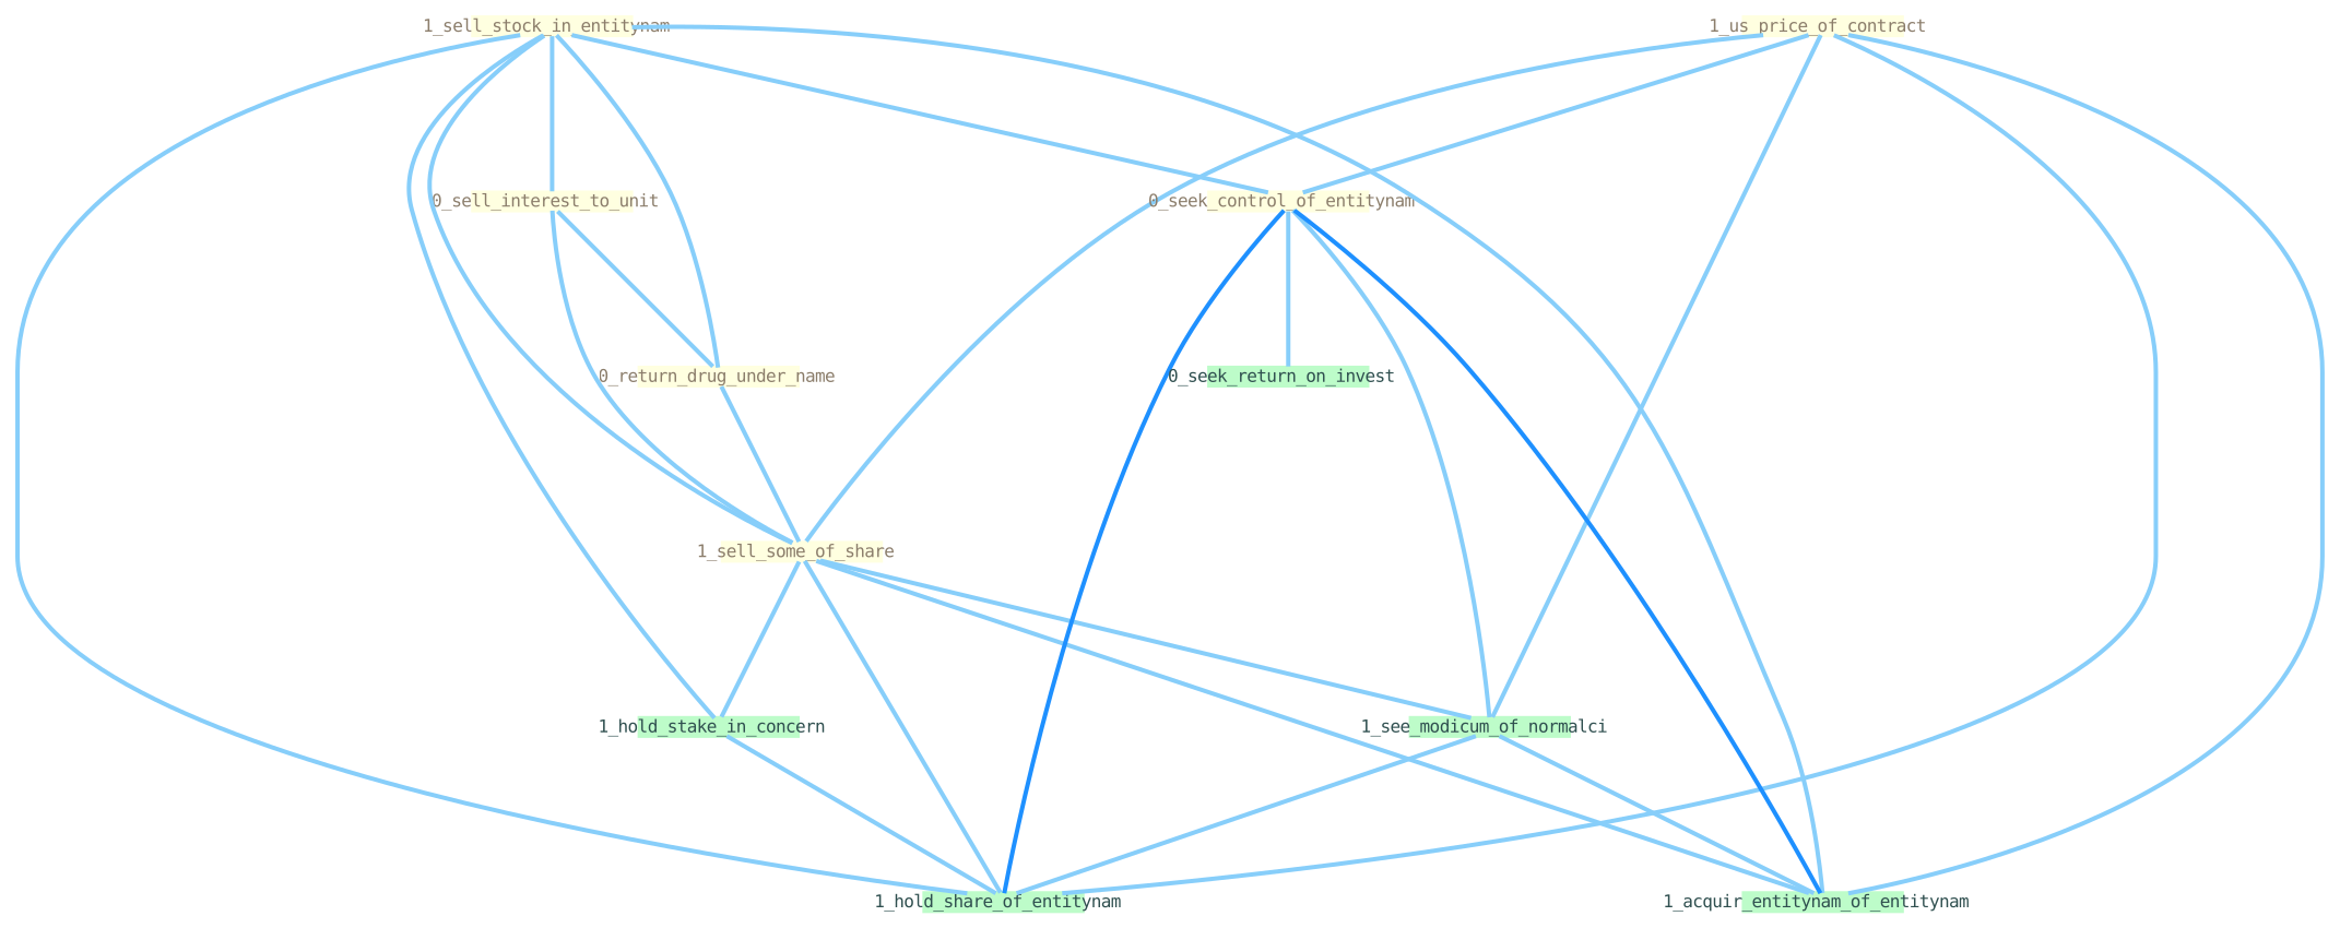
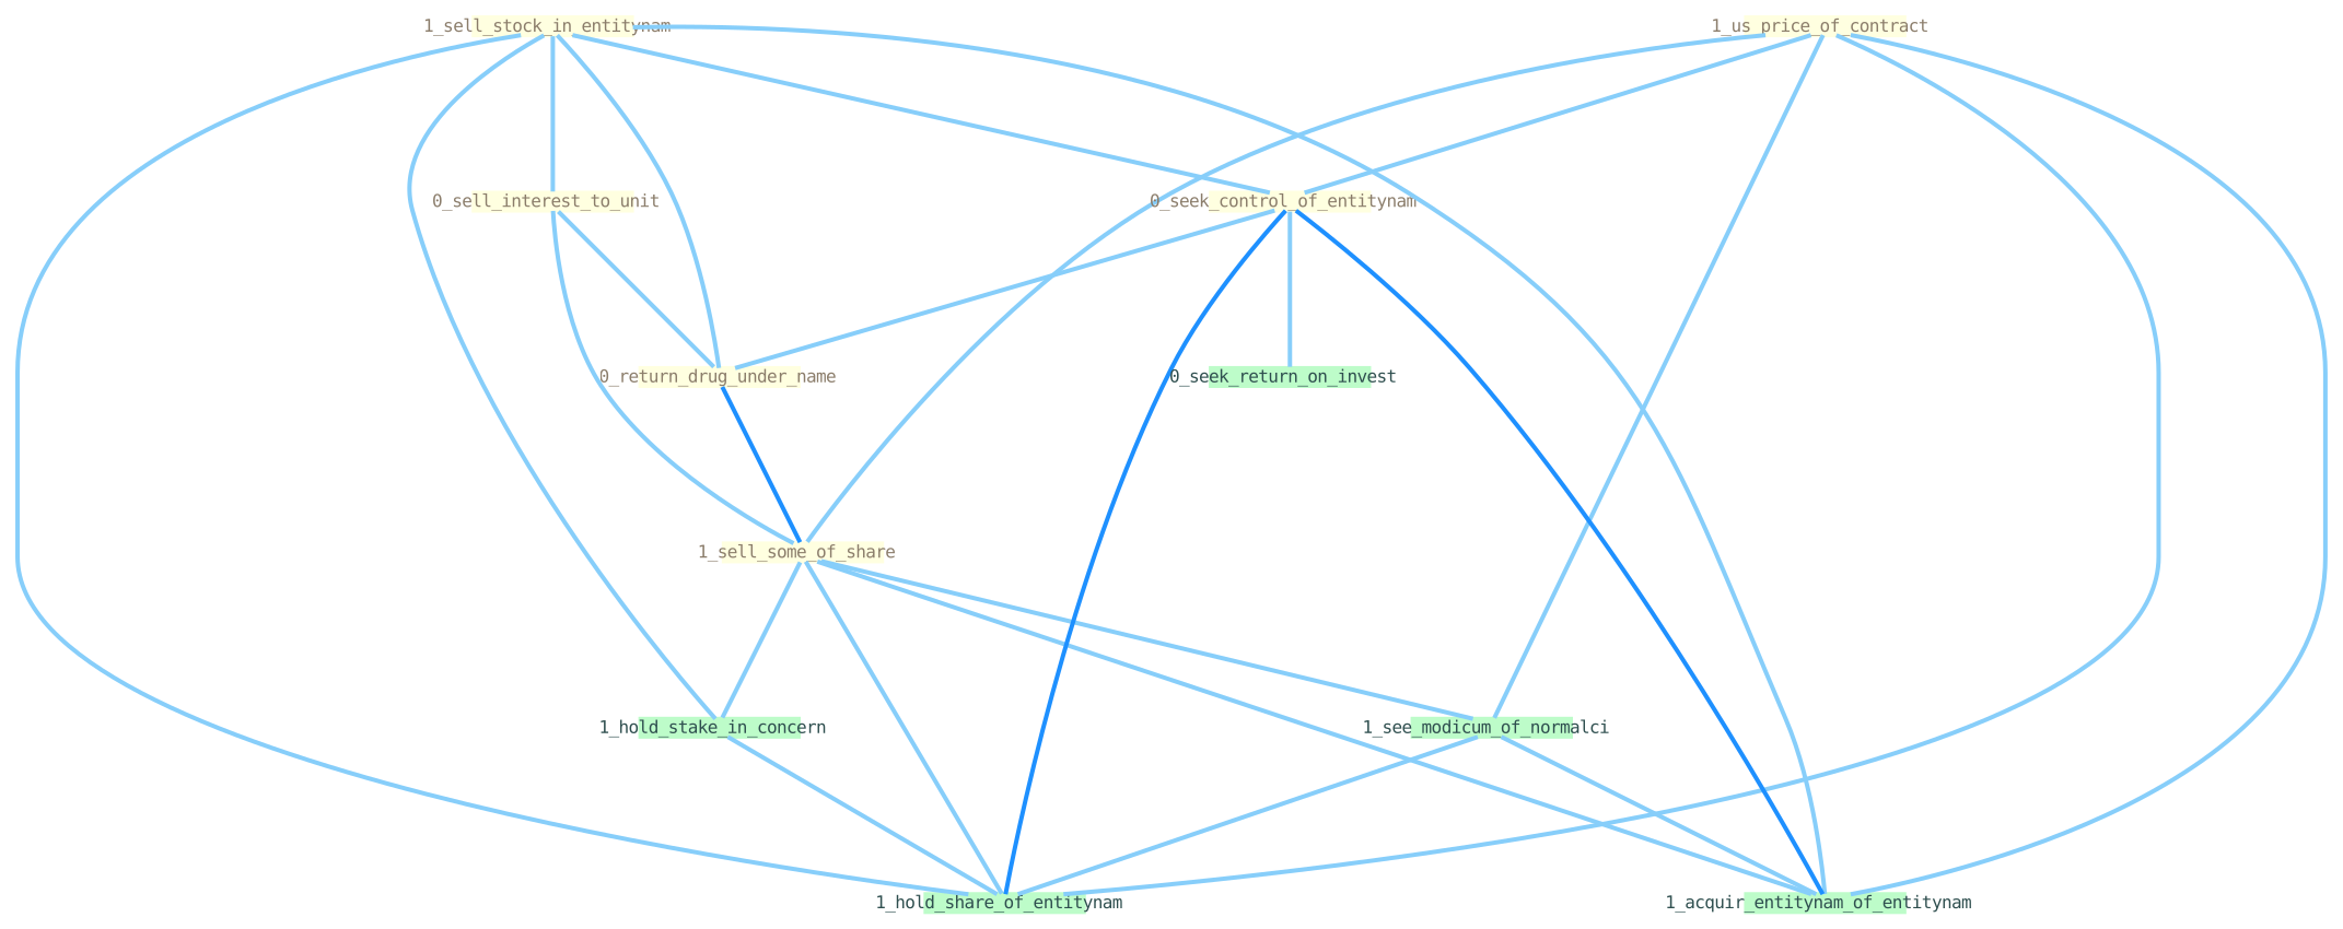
  graph {
    fontname="DejaVu Sans Mono"
    node [color="#ffffe0" fixedsize=true fontcolor="#8b7d6b" fontname="DejaVu Sans Mono" fontsize=4 shape=polygon style=filled]
    edge [color="#87cefa" fontname="DejaVu Sans Mono" w=1]
    "1_us_price_of_contract " [height=.06 width=.5]
    "1_sell_stock_in_entitynam " [height=.06 width=.5]
    "0_sell_interest_to_unit " [height=.06 width=.5]
    n4 [height=.06 label="0_return_drug_under_name" width=.5]
    "1_sell_some_of_share " [height=.06 width=.5]
    "0_seek_control_of_entitynam " [height=.06 width=.5]
    "1_see_modicum_of_normalci " [color="#BDFCC9" fontcolor="#2f4f4f" height=.06 width=.5]
    "1_acquir_entitynam_of_entitynam " [color="#BDFCC9" fontcolor="#2f4f4f" height=.06 width=.5]
    "1_hold_share_of_entitynam " [color="#BDFCC9" fontcolor="#2f4f4f" height=.06 width=.5]
    "1_hold_stake_in_concern " [color="#BDFCC9" fontcolor="#2f4f4f" height=.06 width=.5]
    "0_seek_return_on_invest " [color="#BDFCC9" fontcolor="#2f4f4f" height=.06 width=.5]
    subgraph sub_1 {
      "1_us_price_of_contract "
      "1_sell_stock_in_entitynam "
      "0_sell_interest_to_unit "
      n4
      "1_sell_some_of_share "
      "0_seek_control_of_entitynam "
    }
    subgraph sub_2 {
    }
    "1_us_price_of_contract " -- "1_sell_some_of_share "
    "1_us_price_of_contract " -- "0_seek_control_of_entitynam "
    "1_us_price_of_contract " -- "1_see_modicum_of_normalci "
    "1_us_price_of_contract " -- "1_acquir_entitynam_of_entitynam "
    "1_us_price_of_contract " -- "1_hold_share_of_entitynam "
    "1_sell_stock_in_entitynam " -- "0_sell_interest_to_unit "
    "1_sell_stock_in_entitynam " -- n4
-   "1_sell_stock_in_entitynam " -- "1_sell_some_of_share "
    "1_sell_stock_in_entitynam " -- "0_seek_control_of_entitynam "
    "1_sell_stock_in_entitynam " -- "1_acquir_entitynam_of_entitynam "
    "1_sell_stock_in_entitynam " -- "1_hold_share_of_entitynam "
    "1_sell_stock_in_entitynam " -- "1_hold_stake_in_concern "
    "0_sell_interest_to_unit " -- n4
    "0_sell_interest_to_unit " -- "1_sell_some_of_share "
-   n4 -- "1_sell_some_of_share "
+   n4 -- "1_sell_some_of_share " [color="#1e90ff"]
    "1_sell_some_of_share " -- "1_see_modicum_of_normalci "
    "1_sell_some_of_share " -- "1_acquir_entitynam_of_entitynam "
    "1_sell_some_of_share " -- "1_hold_share_of_entitynam "
    "1_sell_some_of_share " -- "1_hold_stake_in_concern "
-   "0_seek_control_of_entitynam " -- "1_see_modicum_of_normalci "
+   "0_seek_control_of_entitynam " -- n4
    "0_seek_control_of_entitynam " -- "1_acquir_entitynam_of_entitynam " [color="#1e90ff" w=2]
    "0_seek_control_of_entitynam " -- "1_hold_share_of_entitynam " [color="#1e90ff" w=2]
    "0_seek_control_of_entitynam " -- "0_seek_return_on_invest "
    "1_see_modicum_of_normalci " -- "1_acquir_entitynam_of_entitynam "
    "1_see_modicum_of_normalci " -- "1_hold_share_of_entitynam "
    "1_hold_stake_in_concern " -- "1_hold_share_of_entitynam "
  }
